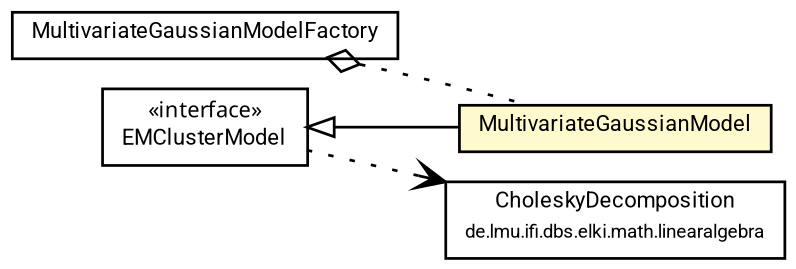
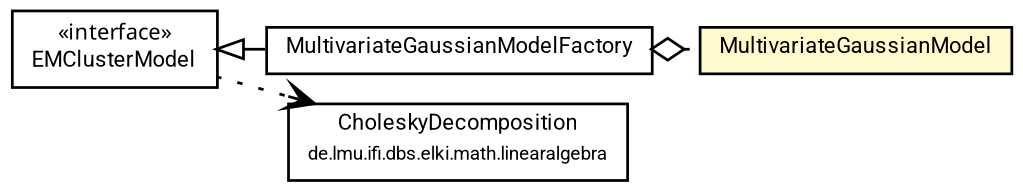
  digraph {
    fontname="Noto Sans"
    nodesep=0.15
    rankdir=LR
    ranksep=0.25
    node [fontcolor=black fontname="Noto Sans" fontsize=8 margin=0 shape=plaintext]
    edge [color=black dir=back fontname="Noto Sans" fontsize=7 labelfontname=Roboto labelfontsize=7 style=dotted]
    n1 [height=0 label=<<table title="de.lmu.ifi.dbs.elki.algorithm.clustering.em.MultivariateGaussianModelFactory" border="0" cellborder="1" cellspacing="0" cellpadding="2" href="MultivariateGaussianModelFactory.html" target="_parent"> 		<tr><td><table border="0" cellspacing="0" cellpadding="1"> 		<tr><td align="center" balign="center"> <font face="Roboto">MultivariateGaussianModelFactory</font> </td></tr> 		</table></td></tr> 		</table>> width=0]
    n2 [height=0 label=<<table title="de.lmu.ifi.dbs.elki.algorithm.clustering.em.MultivariateGaussianModel" border="0" cellborder="1" cellspacing="0" cellpadding="2" bgcolor="lemonChiffon" href="MultivariateGaussianModel.html" target="_parent"> 		<tr><td><table border="0" cellspacing="0" cellpadding="1"> 		<tr><td align="center" balign="center"> <font face="Roboto">MultivariateGaussianModel</font> </td></tr> 		</table></td></tr> 		</table>> width=0]
    n3 [height=0 label=<<table title="de.lmu.ifi.dbs.elki.math.linearalgebra.CholeskyDecomposition" border="0" cellborder="1" cellspacing="0" cellpadding="2" href="../../../math/linearalgebra/CholeskyDecomposition.html" target="_parent"> 		<tr><td><table border="0" cellspacing="0" cellpadding="1"> 		<tr><td align="center" balign="center"> <font face="Roboto">CholeskyDecomposition</font> </td></tr> 		<tr><td align="center" balign="center"> <font face="Roboto" point-size="7.0">de.lmu.ifi.dbs.elki.math.linearalgebra</font> </td></tr> 		</table></td></tr> 		</table>> width=0]
    n4 [height=0 label=<<table title="de.lmu.ifi.dbs.elki.algorithm.clustering.em.EMClusterModel" border="0" cellborder="1" cellspacing="0" cellpadding="2" href="EMClusterModel.html" target="_parent"> 		<tr><td><table border="0" cellspacing="0" cellpadding="1"> 		<tr><td align="center" balign="center"> &#171;interface&#187; </td></tr> 		<tr><td align="center" balign="center"> <font face="Roboto">EMClusterModel</font> </td></tr> 		</table></td></tr> 		</table>> width=0]
    n1 -> n2 [arrowhead=none arrowtail=ediamond weight=4]
-   n4 -> n2 [arrowtail=empty style=solid weight=9]
+   n4 -> n1 [arrowtail=empty style=solid weight=9]
    n4 -> n3 [arrowhead=open weight=1 dir=""]
  }
